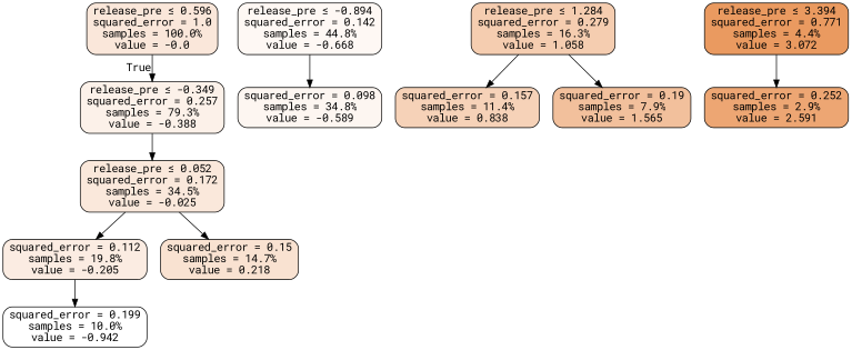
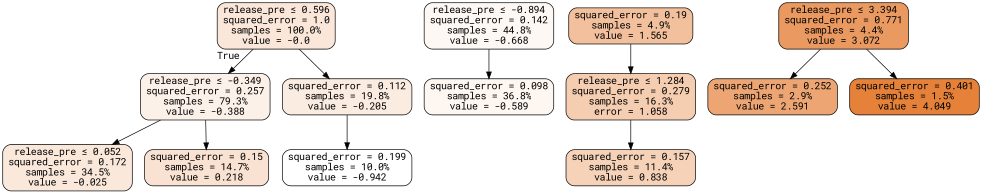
  digraph {
    fontname="Roboto Mono"
    node [color=black fontname="Roboto Mono" shape=box style="filled, rounded"]
    edge [fontname="Roboto Mono"]
    n1 [fillcolor="#fae7da" label=<release_pre &le; 0.596<br/>squared_error = 1.0<br/>samples = 100.0%<br/>value = -0.0>]
    n2 [fillcolor="#fcf1e9" label=<release_pre &le; -0.349<br/>squared_error = 0.257<br/>samples = 79.3%<br/>value = -0.388>]
    n3 [fillcolor="#fae8db" label=<release_pre &le; 0.052<br/>squared_error = 0.172<br/>samples = 34.5%<br/>value = -0.025>]
    n4 [fillcolor="#fef8f4" label=<release_pre &le; -0.894<br/>squared_error = 0.142<br/>samples = 44.8%<br/>value = -0.668>]
-   n5 [fillcolor="#fdf6f1" label=<squared_error = 0.098<br/>samples = 34.8%<br/>value = -0.589>]
+   n5 [fillcolor="#fdf6f1" label=<squared_error = 0.098<br/>samples = 36.8%<br/>value = -0.589>]
    n6 [fillcolor="#fbece2" label=<squared_error = 0.112<br/>samples = 19.8%<br/>value = -0.205>]
    n7 [fillcolor="#f9e2d1" label=<squared_error = 0.15<br/>samples = 14.7%<br/>value = 0.218>]
    n8 [fillcolor="#ffffff" label=<squared_error = 0.199<br/>samples = 10.0%<br/>value = -0.942>]
-   n9 [fillcolor="#f5cdb0" label=<release_pre &le; 1.284<br/>squared_error = 0.279<br/>samples = 16.3%<br/>value = 1.058>]
+   n9 [fillcolor="#f5cdb0" label=<release_pre &le; 1.284<br/>squared_error = 0.279<br/>samples = 16.3%<br/>error = 1.058>]
    n10 [fillcolor="#f6d2b8" label=<squared_error = 0.157<br/>samples = 11.4%<br/>value = 0.838>]
-   n11 [fillcolor="#f2c09c" label=<squared_error = 0.19<br/>samples = 7.9%<br/>value = 1.565>]
+   n11 [fillcolor="#f2c09c" label=<squared_error = 0.19<br/>samples = 4.9%<br/>value = 1.565>]
    n12 [fillcolor="#ea9a60" label=<release_pre &le; 3.394<br/>squared_error = 0.771<br/>samples = 4.4%<br/>value = 3.072>]
    n13 [fillcolor="#eda673" label=<squared_error = 0.252<br/>samples = 2.9%<br/>value = 2.591>]
+   n14 [fillcolor="#e58139" label=<squared_error = 0.401<br/>samples = 1.5%<br/>value = 4.049>]
    n1 -> n2 [headlabel=True labelangle=45 labeldistance=2.5]
    n2 -> n3
-   n3 -> n6
-   n3 -> n7
+   n1 -> n6
+   n2 -> n7
    n4 -> n5
    n6 -> n8
    n9 -> n10
-   n9 -> n11
+   n11 -> n9
    n12 -> n13
+   n12 -> n14
  }
